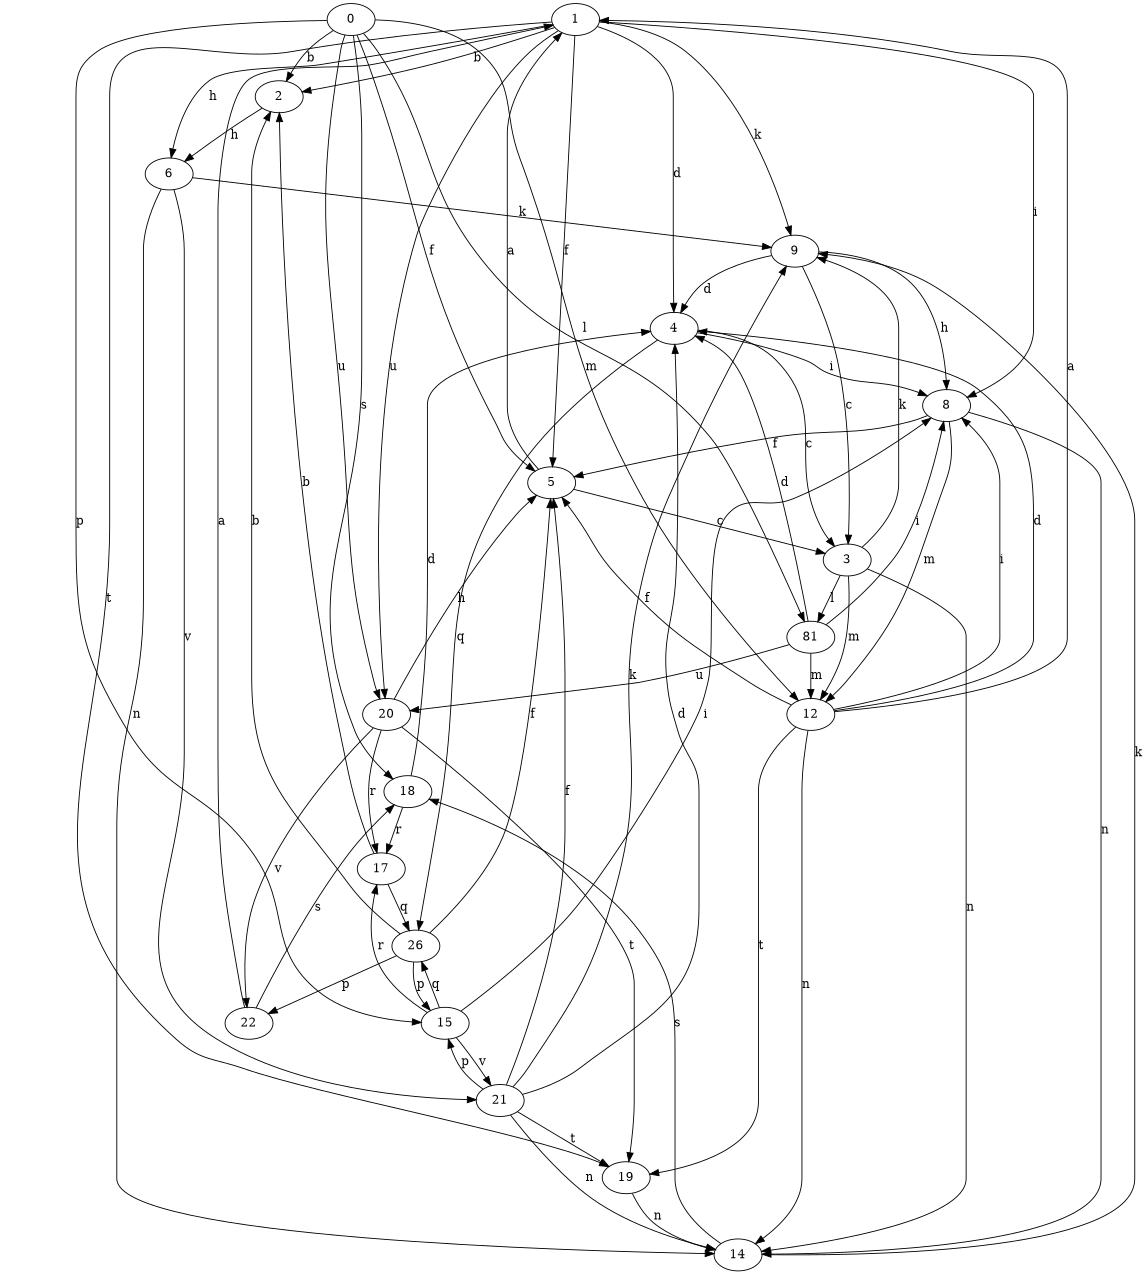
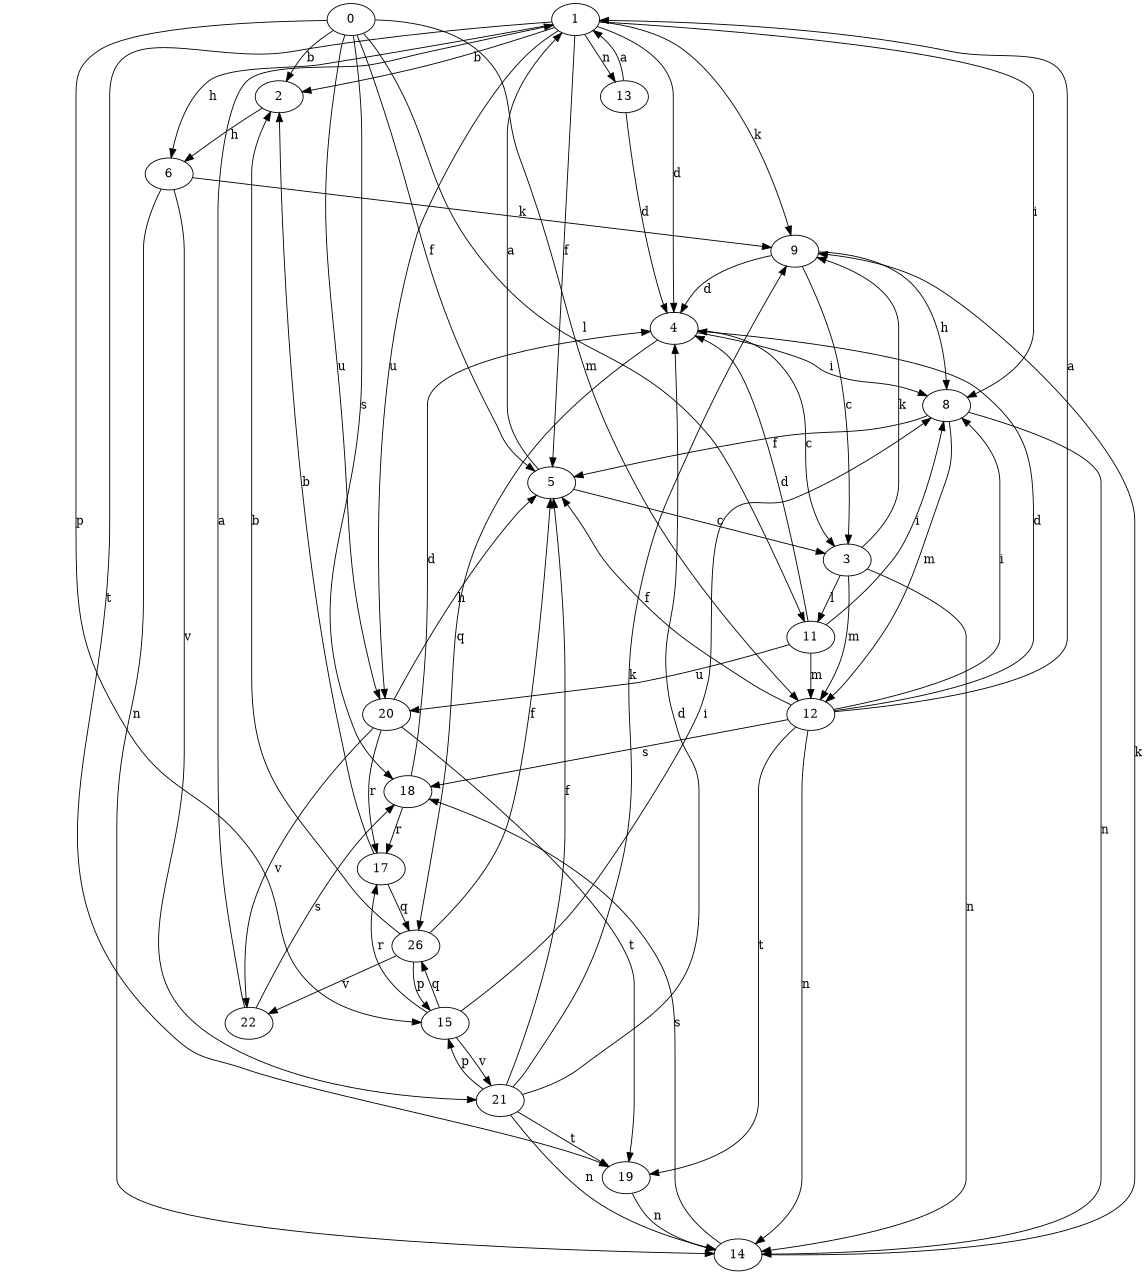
  strict digraph {
    1
    2
    4
    5
    6
    8
    9
+   13
    19
    20
    3
    n12 [label=26]
    14
    21
    12
    17
    22
-   11 [label=81]
+   11
    18
    15
    0
    1 -> 2 [label=b]
    1 -> 4 [label=d]
    1 -> 5 [label=f]
    1 -> 6 [label=h]
    1 -> 8 [label=i]
    1 -> 9 [label=k]
+   1 -> 13 [label=n]
    1 -> 19 [label=t]
    1 -> 20 [label=u]
    2 -> 6 [label=h]
    4 -> 8 [label=i]
    4 -> 3 [label=c]
    4 -> n12 [label=q]
    5 -> 1 [label=a]
    5 -> 3 [label=c]
    6 -> 9 [label=k]
    6 -> 14 [label=n]
    6 -> 21 [label=v]
    8 -> 5 [label=f]
    8 -> 14 [label=n]
    8 -> 12 [label=m]
    9 -> 4 [label=d]
    9 -> 8 [label=h]
    9 -> 3 [label=c]
+   13 -> 1 [label=a]
+   13 -> 4 [label=d]
    19 -> 14 [label=n]
    20 -> 5 [label=h]
    20 -> 19 [label=t]
    20 -> 17 [label=r]
    20 -> 22 [label=v]
    3 -> 9 [label=k]
    3 -> 14 [label=n]
    3 -> 12 [label=m]
    3 -> 11 [label=l]
    n12 -> 2 [label=b]
    n12 -> 5 [label=f]
-   n12 -> 22 [label=p]
+   n12 -> 22 [label=v]
    n12 -> 15 [label=p]
    14 -> 9 [label=k]
    14 -> 18 [label=s]
    21 -> 4 [label=d]
    21 -> 5 [label=f]
    21 -> 9 [label=k]
    21 -> 19 [label=t]
    21 -> 14 [label=n]
    21 -> 15 [label=p]
    12 -> 1 [label=a]
    12 -> 4 [label=d]
    12 -> 5 [label=f]
    12 -> 8 [label=i]
    12 -> 19 [label=t]
    12 -> 14 [label=n]
+   12 -> 18 [label=s]
    17 -> 2 [label=b]
    17 -> n12 [label=q]
    22 -> 1 [label=a]
    22 -> 18 [label=s]
    11 -> 4 [label=d]
    11 -> 8 [label=i]
    11 -> 20 [label=u]
    11 -> 12 [label=m]
    18 -> 4 [label=d]
    18 -> 17 [label=r]
    15 -> 8 [label=i]
    15 -> n12 [label=q]
    15 -> 21 [label=v]
    15 -> 17 [label=r]
    0 -> 2 [label=b]
    0 -> 5 [label=f]
    0 -> 20 [label=u]
    0 -> 12 [label=m]
    0 -> 11 [label=l]
    0 -> 18 [label=s]
    0 -> 15 [label=p]
  }
